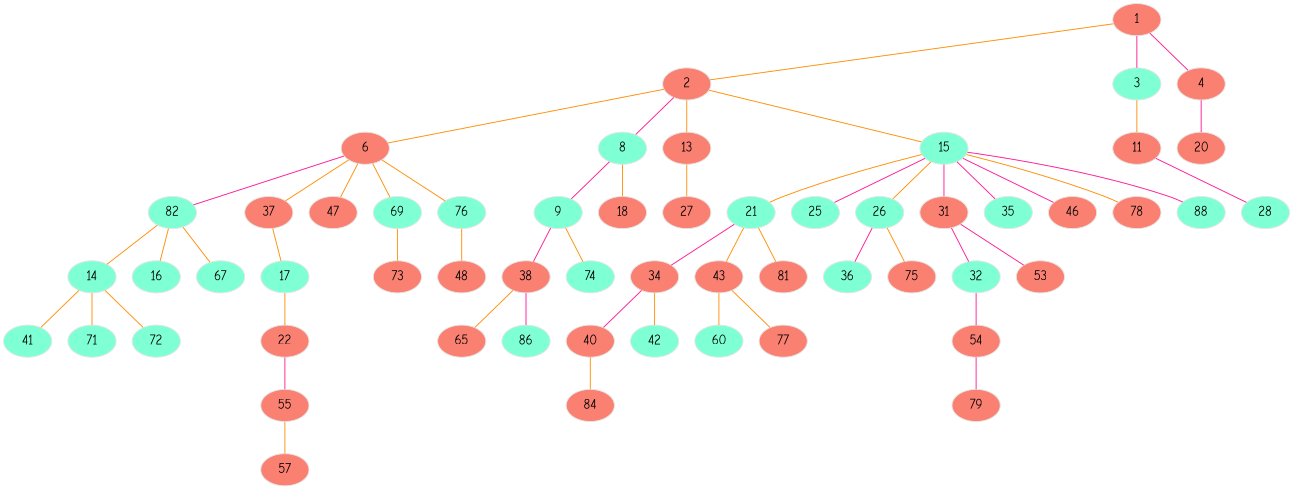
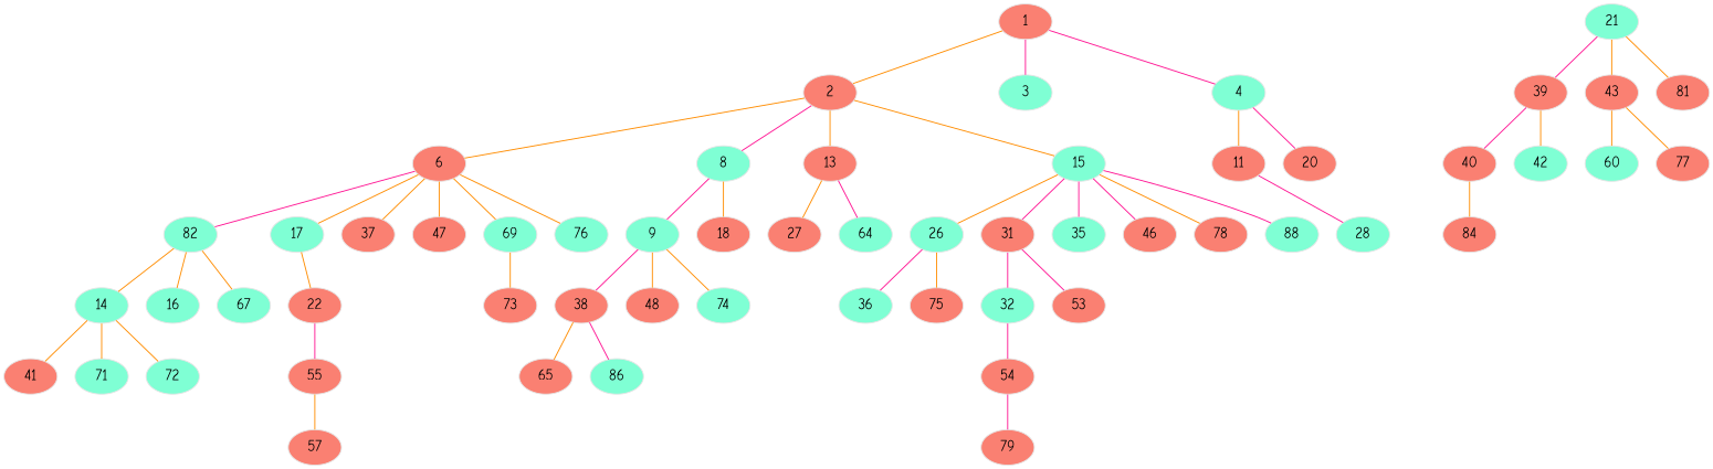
  graph {
    fontname="Comic Neue"
    node [color=gray90 fillcolor=salmon fontname="Comic Neue" style=filled]
    edge [color=darkorange fontname="Comic Neue"]
    1 [super="+23"]
    2 [super="+5"]
    3 [fillcolor=aquamarine super="+44"]
-   4 [super="+68"]
+   4 [fillcolor=aquamarine super="+68"]
    6 [super="+7"]
    8 [fillcolor=aquamarine]
    13 [super="+24"]
    15 [fillcolor=aquamarine super="+19"]
    11 [super="+50"]
    20 [super="+58"]
    n11 [fillcolor=aquamarine label=82 super="+33"]
    17 [fillcolor=aquamarine]
    37 [super="+63"]
    47
    69 [fillcolor=aquamarine]
    76 [fillcolor=aquamarine]
    9 [fillcolor=aquamarine super="+10"]
    18 [super="+30"]
    27
+   64 [fillcolor=aquamarine super="+82"]
    21 [fillcolor=aquamarine super="+29"]
-   25 [fillcolor=aquamarine]
    26 [fillcolor=aquamarine]
    31 [super="+62"]
    35 [fillcolor=aquamarine]
    46
    78
    88 [fillcolor=aquamarine]
    28 [fillcolor=aquamarine super="+66"]
    14 [fillcolor=aquamarine super="+34"]
    16 [fillcolor=aquamarine]
    67 [fillcolor=aquamarine]
    22 [super="+51"]
    73 [super="+85"]
    38 [super="+89"]
    48
    74 [fillcolor=aquamarine]
    65
    86 [fillcolor=aquamarine]
-   41 [fillcolor=aquamarine super="+45"]
+   41 [super="+45"]
    71 [fillcolor=aquamarine]
    72 [fillcolor=aquamarine super="+80"]
-   39 [label=34]
+   39
    43 [super="+61"]
    81
    36 [fillcolor=aquamarine super="+70"]
    75 [super="+83"]
    32 [fillcolor=aquamarine super="+49"]
    53
    55 [super="+56"]
    40 [super="+59"]
    42 [fillcolor=aquamarine super="+52"]
    60 [fillcolor=aquamarine]
    77
    57
    54 [super="+87"]
    79
    84
    1 -- 2
    1 -- 3 [color=deeppink]
    1 -- 4 [color=deeppink]
    2 -- 6
    2 -- 8 [color=deeppink]
    2 -- 13
    2 -- 15
-   3 -- 11
+   4 -- 11
    4 -- 20 [color=deeppink]
    6 -- n11 [color=deeppink]
-   37 -- 17
+   6 -- 17
    6 -- 37
    6 -- 47
    6 -- 69
    6 -- 76
    8 -- 9 [color=deeppink]
    8 -- 18
    13 -- 27
-   15 -- 21
-   15 -- 25 [color=deeppink]
+   13 -- 64 [color=deeppink]
    15 -- 26
    15 -- 31 [color=deeppink]
    15 -- 35 [color=deeppink]
    15 -- 46 [color=deeppink]
    15 -- 78
    15 -- 88 [color=deeppink]
    11 -- 28 [color=deeppink]
    n11 -- 14
    n11 -- 16
    n11 -- 67
    17 -- 22
    69 -- 73
    9 -- 38 [color=deeppink]
-   76 -- 48
+   9 -- 48
    9 -- 74
    21 -- 39 [color=deeppink]
    21 -- 43
    21 -- 81
    26 -- 36 [color=deeppink]
    26 -- 75
    31 -- 32 [color=deeppink]
    31 -- 53 [color=deeppink]
    14 -- 41
    14 -- 71
    14 -- 72
    22 -- 55 [color=deeppink]
    38 -- 65
    38 -- 86 [color=deeppink]
    39 -- 40 [color=deeppink]
    39 -- 42
    43 -- 60
    43 -- 77
    32 -- 54 [color=deeppink]
    55 -- 57
    40 -- 84
    54 -- 79 [color=deeppink]
  }
